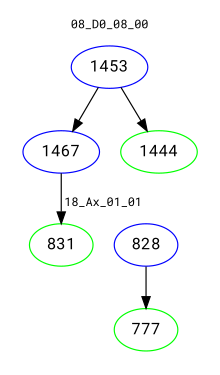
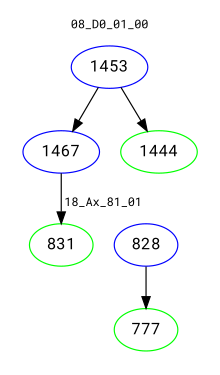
  digraph {
    fontname="Roboto Mono"
    node [color=blue fontname="Roboto Mono"]
    edge [color=black fontname="Roboto Mono"]
    n1 [label=828]
    n2 [color=green label=777]
    n3 [color=green label=831]
    n4 [label=1453]
    n5 [label=1467]
    n6 [color=green label=1444]
    subgraph cluster_1 {
      color=white
      fontsize=10
-     label="18_Ax_01_01"
+     label="18_Ax_81_01"
      n1
      n2
      n3
    }
    subgraph cluster_2 {
      color=white
      fontsize=10
-     label="08_D0_08_00"
+     label="08_D0_01_00"
      n4
      n5
      n6
    }
    n1 -> n2
    n4 -> n5
    n4 -> n6
    n5 -> n3
  }
